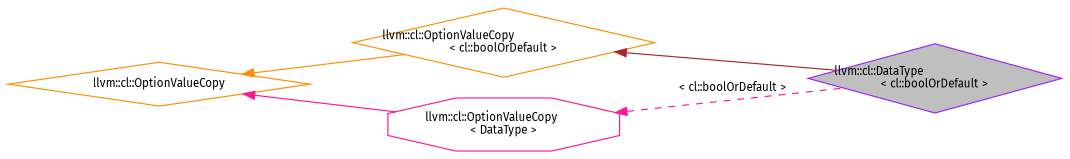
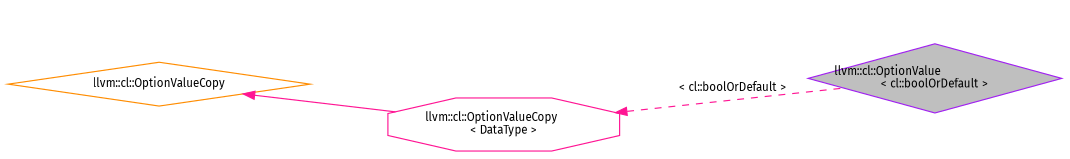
  digraph {
    fontname="Fira Sans"
    rankdir=LR
    node [color=darkorange fontname="Fira Sans" fontsize=10 shape=diamond]
    edge [color=deeppink dir=back fontname="Fira Sans" fontsize=10 labelfontname=Helvetica labelfontsize=10 style=solid]
-   n1 [color=purple fillcolor=grey75 fontcolor=black height=0.2 label="llvm::cl::DataType\l\< cl::boolOrDefault \>" style=filled width=0.4]
-   n2 [height=0.2 label="llvm::cl::OptionValueCopy\l\< cl::boolOrDefault \>" width=0.4]
+   n1 [color=purple fillcolor=grey75 fontcolor=black height=0.2 label="llvm::cl::OptionValue\l\< cl::boolOrDefault \>" style=filled width=0.4]
    n3 [height=0.2 label="llvm::cl::OptionValueCopy" width=0.4]
    n4 [color=deeppink height=0.2 label="llvm::cl::OptionValueCopy\l\< DataType \>" shape=octagon width=0.4]
-   n2 -> n1 [color=brown]
-   n3 -> n2 [color=darkorange]
    n3 -> n4
    n4 -> n1 [label=" \< cl::boolOrDefault \>" style=dashed]
  }
